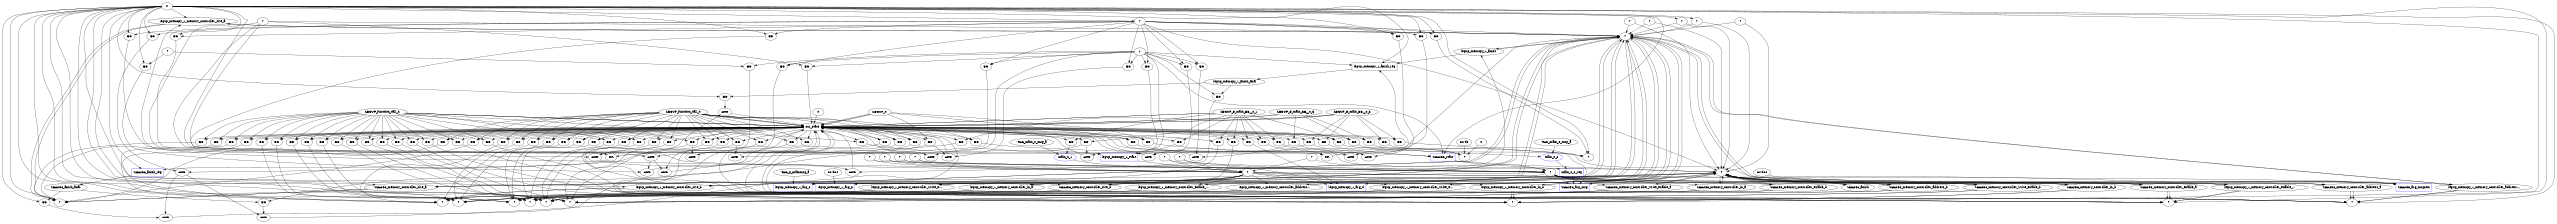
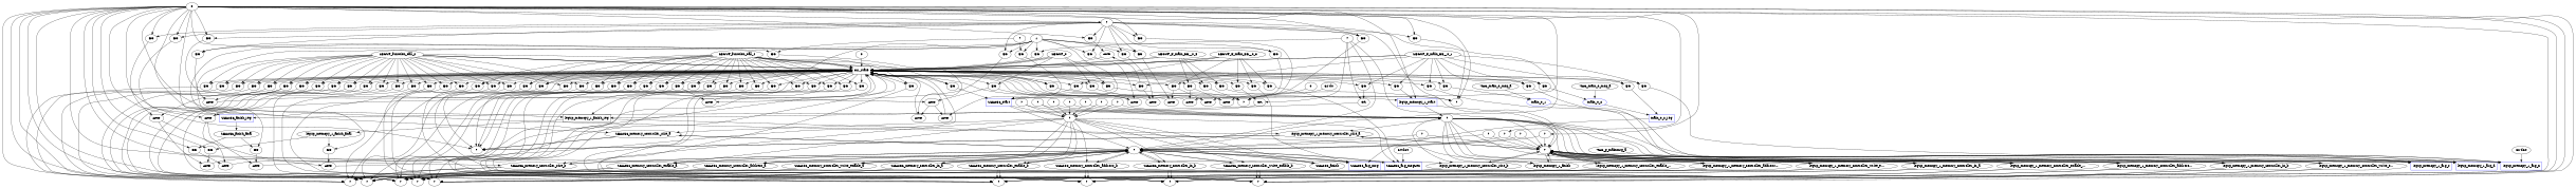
  digraph {
    n1 [label="?"]
    n2 [label=0]
    n3 [label=EQ]
    n4 [label="?"]
    n5 [label="?"]
    n6 [label="?"]
    n7 [label="?"]
    n8 [label="?"]
    n9 [label=legup_memcpy_1_memory_controller_size_a]
    n10 [label=SHA256_memory_controller_size_a]
    n11 [label="?"]
    n12 [label="?"]
    n13 [label="?"]
    n14 [label="?"]
    n15 [label="?"]
    n16 [label=legup_memcpy_1_memory_controller_size_b]
    n17 [label=SHA256_memory_controller_size_b]
    n18 [label="?"]
    n19 [label="?"]
    n20 [label="?"]
    n21 [color=blue label=legup_memcpy_1_start shape=box]
    n22 [color=blue label=SHA256_start shape=box]
    n23 [label=EQ]
    n24 [label=EQ]
    n25 [label=EQ]
    n26 [label=EQ]
    n27 [label=EQ]
    n28 [label=EQ]
    n29 [label=EQ]
    n30 [label=EQ]
    n31 [label=EQ]
    n32 [label=legup_memcpy_1_finish_reg shape=box]
    n33 [color=blue label=SHA256_finish_reg shape=box]
    n34 [label="?"]
    n35 [label="?"]
    n36 [label=EQ]
    n37 [label=EQ]
    n38 [label=EQ]
    n39 [label=EQ]
    n40 [label=EQ]
    n41 [label=EQ]
    n42 [label="?"]
    n43 [label="?"]
    n44 [label=AND]
    n45 [label=AND]
    n46 [label=AND]
    n47 [label=AND]
    n48 [label=AND]
    n49 [label=AND]
    n50 [label=AND]
    n51 [label=AND]
    n52 [label=AND]
    n53 [label=legup_memcpy_1_finish_final]
    n54 [label=SHA256_finish_final]
    n55 [label=EQ]
    n56 [label=EQ]
    n57 [label="legup_memcpy_1_memory_controller_enable_..."]
    n58 [label="legup_memcpy_1_memory_controller_address..."]
    n59 [label="legup_memcpy_1_memory_controller_write_e..."]
    n60 [label=legup_memcpy_1_memory_controller_in_a]
    n61 [label="legup_memcpy_1_memory_controller_enable_..."]
    n62 [label="legup_memcpy_1_memory_controller_address..."]
    n63 [label="legup_memcpy_1_memory_controller_write_e..."]
    n64 [label=legup_memcpy_1_memory_controller_in_b]
    n65 [label=legup_memcpy_1_finish]
    n66 [color=blue label=legup_memcpy_1_arg_d shape=box]
    n67 [color=blue label=legup_memcpy_1_arg_s shape=box]
    n68 [color=blue label=legup_memcpy_1_arg_n shape=box]
    n69 [label=SHA256_memory_controller_enable_a]
    n70 [label=SHA256_memory_controller_address_a]
    n71 [label=SHA256_memory_controller_write_enable_a]
    n72 [label=SHA256_memory_controller_in_a]
    n73 [label=SHA256_memory_controller_enable_b]
    n74 [label=SHA258_memory_controller_address_b]
    n75 [label=SHA256_memory_controller_write_enable_b]
    n76 [label=SHA256_memory_controller_in_b]
    n77 [label=SHA256_finish]
    n78 [color=blue label=SHA256_arg_msg shape=box]
    n79 [color=blue label=SHA256_arg_msgLen shape=box]
    n80 [label=EQ]
    n81 [label=EQ]
    n82 [label=EQ]
    n83 [label=EQ]
    n84 [label=EQ]
    n85 [label=EQ]
    n86 [label=EQ]
    n87 [label=EQ]
    n88 [label=EQ]
    n89 [label=EQ]
    n90 [label=EQ]
    n91 [label=EQ]
    n92 [label=EQ]
    n93 [label=EQ]
    n94 [label=EQ]
    n95 [label=EQ]
    n96 [label=EQ]
    n97 [label=EQ]
    n98 [label=EQ]
    n99 [label=EQ]
    n100 [label=EQ]
    n101 [label=EQ]
    n102 [label=EQ]
    n103 [label=EQ]
    n104 [label=EQ]
    n105 [label=EQ]
    n106 [label=EQ]
    n107 [label=EQ]
    n108 [label=EQ]
    n109 [label=EQ]
    n110 [label=EQ]
    n111 [label=EQ]
    n112 [label=EQ]
    n113 [label=EQ]
    n114 [label=EQ]
    n115 [label=EQ]
    n116 [label=EQ]
    n117 [label=EQ]
    n118 [label=EQ]
    n119 [label=EQ]
    n120 [label="?"]
    n121 [label=0]
    n122 [label="32'd0"]
    n123 [label=EQ]
    n124 [label=EQ]
    n125 [label=AND]
    n126 [label=AND]
    n127 [label=AND]
    n128 [label=AND]
    n129 [label=AND]
    n130 [label=AND]
    n131 [label=cur_state shape=box]
    n132 [label=EQ]
    n133 [label=EQ]
    n134 [label=EQ]
    n135 [label=EQ]
    n136 [label=EQ]
    n137 [label=EQ]
    n138 [label=EQ]
    n139 [label=EQ]
    n140 [label=EQ]
    n141 [label=EQ]
    n142 [label=EQ]
    n143 [label=EQ]
    n144 [label=EQ]
    n145 [label=EQ]
    n146 [label=EQ]
    n147 [label=EQ]
    n148 [label=EQ]
    n149 [label=EQ]
    n150 [label=EQ]
    n151 [label=EQ]
    n152 [color=blue label=main_0_1]
    n153 [color=blue label=main_0_2_reg shape=box]
    n154 [color=blue label=main_0_2]
    n155 [label=OR]
    n156 [label=OR]
    n157 [label=LEGUP_0]
    n158 [label=LEGUP_F_main_BB__0_5]
    n159 [label=LEGUP_function_call_2]
    n160 [label=LEGUP_function_call_4]
    n161 [label=LEGUP_F_main_BB__0_1]
    n162 [label=LEGUP_F_main_BB__0_3]
    n163 [label=0]
    n164 [label=AND]
    n165 [label=AND]
    n166 [label=AND]
    n167 [label=EQ]
    n168 [label="?"]
    n169 [label="?"]
    n170 [label="?"]
    n171 [label="?"]
    n172 [label="?"]
    n173 [label="?"]
    n174 [label="?"]
    n175 [label="?"]
    n176 [label="?"]
    n177 [label="?"]
    n178 [label="?"]
    n179 [label=EQ]
    n180 [label=EQ]
    n181 [label=EQ]
    n182 [label=1]
    n183 [label="`TAG_g_mainmsg_a"]
    n184 [label="32'd64"]
    n185 [label="64'd64"]
    n186 [label="?"]
    n187 [label="`TAG_main_0_msg_a"]
    n188 [label="`TAG_main_0_msg_a"]
    n2 -> n1
    n2 -> n3
    n2 -> n4
    n2 -> n5
    n2 -> n6
    n2 -> n7
    n2 -> n8
    n2 -> n9
    n2 -> n10
    n2 -> n11
    n2 -> n12
    n2 -> n13
    n2 -> n14
    n2 -> n15
    n2 -> n16
    n2 -> n17
    n2 -> n18
    n2 -> n19
    n2 -> n20
    n2 -> n21
    n2 -> n22
    n2 -> n23
    n2 -> n24
    n2 -> n25
    n2 -> n26
    n2 -> n27
    n2 -> n28
    n2 -> n29
    n2 -> n30
    n2 -> n31
    n2 -> n32
    n2 -> n33
    n3 -> n1
    n9 -> n8
    n9 -> n8
    n9 -> n34
    n10 -> n8
    n10 -> n8
    n10 -> n35
    n16 -> n15
    n16 -> n15
    n16 -> n34
    n17 -> n15
    n17 -> n15
    n17 -> n35
    n18 -> n3
    n18 -> n24
    n18 -> n26
    n18 -> n28
    n18 -> n29
    n18 -> n30
    n18 -> n31
    n18 -> n34
    n18 -> n35
    n18 -> n36
    n18 -> n37
    n18 -> n38
    n18 -> n39
    n18 -> n40
    n18 -> n41
    n19 -> n34
    n19 -> n35
    n20 -> n34
    n20 -> n35
    n21 -> n34
    n21 -> n42
    n22 -> n35
    n22 -> n43
    n23 -> n44
    n24 -> n45
    n25 -> n46
    n26 -> n47
    n27 -> n48
    n28 -> n49
    n29 -> n50
    n30 -> n51
    n31 -> n52
    n32 -> n53
    n33 -> n54
    n34 -> n9
    n34 -> n16
    n34 -> n57
    n34 -> n58
    n34 -> n59
    n34 -> n60
    n34 -> n61
    n34 -> n62
    n34 -> n63
    n34 -> n64
    n34 -> n65
    n34 -> n66
    n34 -> n67
    n34 -> n68
    n35 -> n10
    n35 -> n17
    n35 -> n69
    n35 -> n70
    n35 -> n71
    n35 -> n72
    n35 -> n73
    n35 -> n74
    n35 -> n75
    n35 -> n76
    n35 -> n77
    n35 -> n78
    n35 -> n79
    n36 -> n125
    n37 -> n126
    n38 -> n127
    n39 -> n128
    n40 -> n129
    n41 -> n130
    n42 -> n9
    n42 -> n16
    n42 -> n57
    n42 -> n58
    n42 -> n59
    n42 -> n60
    n42 -> n61
    n42 -> n62
    n42 -> n63
    n42 -> n64
    n42 -> n65
    n42 -> n66
    n42 -> n67
    n42 -> n68
    n43 -> n10
    n43 -> n17
    n43 -> n69
    n43 -> n70
    n43 -> n71
    n43 -> n72
    n43 -> n73
    n43 -> n74
    n43 -> n75
    n43 -> n76
    n43 -> n77
    n43 -> n78
    n43 -> n79
    n44 -> n131
    n45 -> n131
    n46 -> n131
    n47 -> n131
    n48 -> n131
    n49 -> n131
    n50 -> n44
    n50 -> n164
    n51 -> n46
    n51 -> n165
    n52 -> n48
    n52 -> n166
    n53 -> n25
    n53 -> n180
    n54 -> n27
    n54 -> n181
    n55 -> n1
    n56 -> n1
    n57 -> n4
    n57 -> n4
    n57 -> n34
    n58 -> n5
    n58 -> n5
    n58 -> n34
    n59 -> n6
    n59 -> n6
    n59 -> n34
    n60 -> n7
    n60 -> n7
    n60 -> n34
    n61 -> n11
    n61 -> n11
    n61 -> n34
    n62 -> n12
    n62 -> n12
    n62 -> n34
    n63 -> n13
    n63 -> n13
    n63 -> n34
    n64 -> n14
    n64 -> n14
    n64 -> n34
-   n65 -> n32
+   n32 -> n65
    n65 -> n34
    n66 -> n34
    n67 -> n34
    n68 -> n34
    n69 -> n4
    n69 -> n4
    n69 -> n35
    n70 -> n5
    n70 -> n5
    n70 -> n35
    n71 -> n6
    n71 -> n6
    n71 -> n35
    n72 -> n7
    n72 -> n7
    n72 -> n35
    n73 -> n11
    n73 -> n11
    n73 -> n35
    n74 -> n12
    n74 -> n12
    n74 -> n35
    n75 -> n13
    n75 -> n13
    n75 -> n35
    n76 -> n14
    n76 -> n14
    n76 -> n35
    n77 -> n35
    n78 -> n35
    n79 -> n35
    n80 -> n4
    n81 -> n4
    n82 -> n4
    n83 -> n4
    n84 -> n5
    n85 -> n5
    n86 -> n5
    n87 -> n5
    n88 -> n6
    n89 -> n6
    n90 -> n6
    n91 -> n6
    n92 -> n7
    n93 -> n7
    n94 -> n7
    n95 -> n7
    n96 -> n8
    n97 -> n8
    n98 -> n8
    n99 -> n8
    n100 -> n11
    n101 -> n11
    n102 -> n11
    n103 -> n11
    n104 -> n12
    n105 -> n12
    n106 -> n12
    n107 -> n12
    n108 -> n13
    n109 -> n13
    n110 -> n13
    n111 -> n13
    n112 -> n14
    n113 -> n14
    n114 -> n14
    n115 -> n14
    n116 -> n15
    n117 -> n15
    n118 -> n15
    n119 -> n15
    n121 -> n120
    n122 -> n120
    n123 -> n120
    n124 -> n120
    n125 -> n131
    n126 -> n131
    n127 -> n131
    n128 -> n131
    n129 -> n131
    n130 -> n131
    n131 -> n55
    n131 -> n56
    n131 -> n80
    n131 -> n81
    n131 -> n82
    n131 -> n83
    n131 -> n84
    n131 -> n85
    n131 -> n86
    n131 -> n87
    n131 -> n88
    n131 -> n89
    n131 -> n90
    n131 -> n91
    n131 -> n92
    n131 -> n93
    n131 -> n94
    n131 -> n95
    n131 -> n96
    n131 -> n97
    n131 -> n98
    n131 -> n99
    n131 -> n100
    n131 -> n101
    n131 -> n102
    n131 -> n103
    n131 -> n104
    n131 -> n105
    n131 -> n106
    n131 -> n107
    n131 -> n108
    n131 -> n109
    n131 -> n110
    n131 -> n111
    n131 -> n112
    n131 -> n113
    n131 -> n114
    n131 -> n115
    n131 -> n116
    n131 -> n117
    n131 -> n118
    n131 -> n119
    n131 -> n123
    n131 -> n124
    n131 -> n132
    n131 -> n133
    n131 -> n134
    n131 -> n135
    n131 -> n136
    n131 -> n137
    n131 -> n138
    n131 -> n139
    n131 -> n140
    n131 -> n141
    n131 -> n142
    n131 -> n143
    n131 -> n144
    n131 -> n145
    n131 -> n146
    n131 -> n147
    n131 -> n148
    n131 -> n149
    n131 -> n150
    n131 -> n151
    n132 -> n50
    n132 -> n125
    n133 -> n45
    n133 -> n126
    n134 -> n51
    n134 -> n127
    n135 -> n47
    n135 -> n128
    n136 -> n52
    n136 -> n129
    n137 -> n49
    n137 -> n130
    n138 -> n21
    n139 -> n21
    n140 -> n66
    n141 -> n67
    n142 -> n68
    n143 -> n22
    n144 -> n22
    n145 -> n78
    n146 -> n79
    n147 -> n152
    n148 -> n153
    n149 -> n154
    n150 -> n155
    n151 -> n156
    n152 -> n66
    n153 -> n78
    n154 -> n153
    n155 -> n32
    n156 -> n33
    n157 -> n55
    n157 -> n123
    n157 -> n131
    n157 -> n131
    n157 -> n131
    n157 -> n132
    n158 -> n56
    n158 -> n124
    n158 -> n131
    n158 -> n131
    n158 -> n137
    n159 -> n80
    n159 -> n81
    n159 -> n84
    n159 -> n85
    n159 -> n88
    n159 -> n89
    n159 -> n92
    n159 -> n93
    n159 -> n96
    n159 -> n97
    n159 -> n100
    n159 -> n101
    n159 -> n104
    n159 -> n105
    n159 -> n108
    n159 -> n109
    n159 -> n112
    n159 -> n113
    n159 -> n116
    n159 -> n117
    n159 -> n131
    n159 -> n131
    n159 -> n131
    n159 -> n134
    n159 -> n139
    n160 -> n82
    n160 -> n83
    n160 -> n86
    n160 -> n87
    n160 -> n90
    n160 -> n91
    n160 -> n94
    n160 -> n95
    n160 -> n98
    n160 -> n99
    n160 -> n102
    n160 -> n103
    n160 -> n106
    n160 -> n107
    n160 -> n110
    n160 -> n111
    n160 -> n114
    n160 -> n115
    n160 -> n118
    n160 -> n119
    n160 -> n131
    n160 -> n131
    n160 -> n131
    n160 -> n136
    n160 -> n144
    n161 -> n131
    n161 -> n131
    n161 -> n133
    n161 -> n138
    n161 -> n140
    n161 -> n141
    n161 -> n142
    n161 -> n147
    n161 -> n148
    n161 -> n149
    n161 -> n150
    n162 -> n131
    n162 -> n131
    n162 -> n135
    n162 -> n143
    n162 -> n145
    n162 -> n146
    n162 -> n151
    n163 -> n131
    n164 -> n131
    n165 -> n131
    n166 -> n131
    n167 -> n131
    n168 -> n34
    n168 -> n35
    n169 -> n34
    n169 -> n35
    n170 -> n34
    n170 -> n35
    n171 -> n34
    n171 -> n35
    n171 -> n155
    n171 -> n156
    n171 -> n167
    n172 -> n42
    n172 -> n43
    n173 -> n42
    n173 -> n43
    n174 -> n42
    n174 -> n43
    n175 -> n42
    n175 -> n43
    n176 -> n42
    n176 -> n43
    n177 -> n42
    n177 -> n43
    n178 -> n42
    n178 -> n43
    n179 -> n164
    n180 -> n165
    n181 -> n166
-   n182 -> n21
    n182 -> n22
    n182 -> n32
    n182 -> n36
    n182 -> n37
    n182 -> n38
    n182 -> n39
    n182 -> n40
    n182 -> n41
    n182 -> n167
    n182 -> n179
    n182 -> n180
    n182 -> n181
    n183 -> n67
    n184 -> n68
    n185 -> n79
    n186 -> n23
    n186 -> n179
    n187 -> n152
    n188 -> n154
  }
